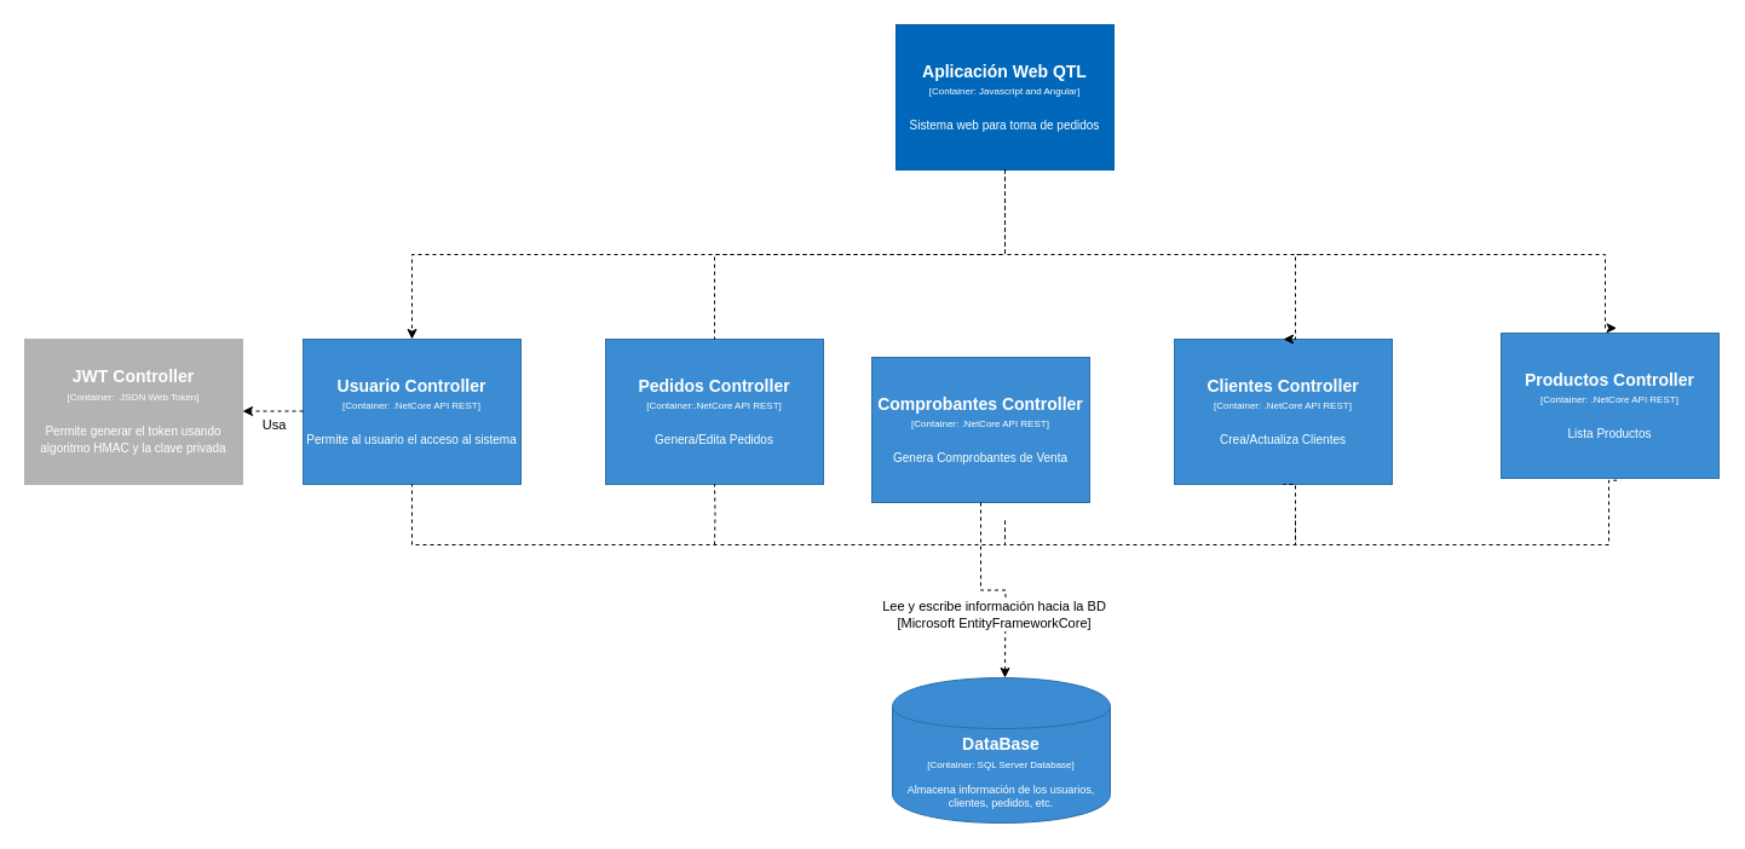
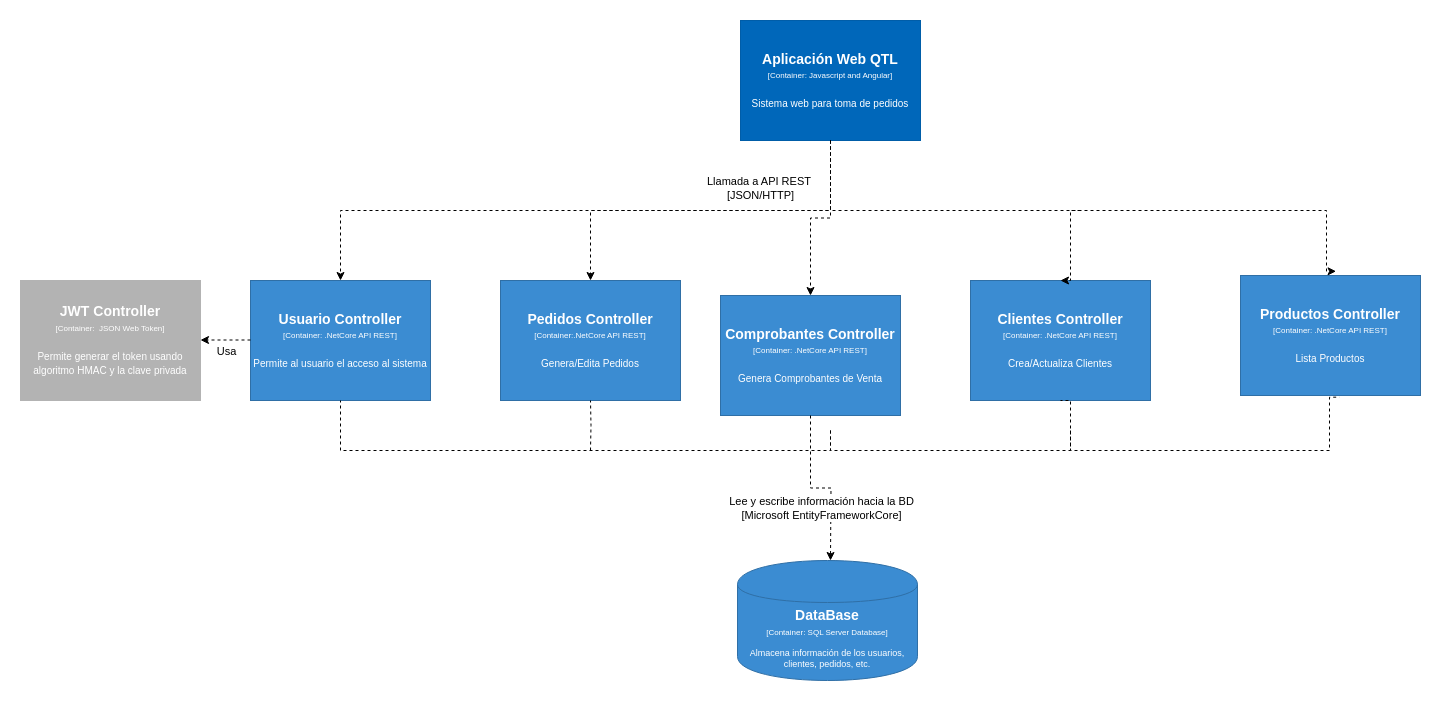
  <mxCell id="0" />
  <mxCell id="1" parent="0" />
  <mxCell id="2" value="&lt;div&gt;&lt;span style=&quot;font-size: 14px&quot;&gt;&lt;b&gt;Aplicación Web QTL&lt;/b&gt;&lt;/span&gt;&lt;/div&gt;&lt;div&gt;&lt;span style=&quot;font-size: 8px&quot;&gt;[Container: Javascript and Angular]&lt;/span&gt;&lt;/div&gt;&lt;div&gt;&lt;span style=&quot;font-size: 8px&quot;&gt;&lt;br&gt;&lt;/span&gt;&lt;/div&gt;&lt;div&gt;&lt;font size=&quot;1&quot;&gt;Sistema web para toma de pedidos&lt;/font&gt;&lt;/div&gt;" style="rounded=0;whiteSpace=wrap;html=1;fillColor=#0067BA;fontColor=#FFFFFF;strokeColor=#005DA8;resizable=0;" parent="1" vertex="1"><mxGeometry x="740" y="20" width="180" height="120" as="geometry" /></mxCell>
  <mxCell id="3" value="&lt;div&gt;&lt;span style=&quot;font-size: 14px&quot;&gt;&lt;b&gt;Comprobantes Controller&lt;/b&gt;&lt;/span&gt;&lt;/div&gt;&lt;div&gt;&lt;span style=&quot;font-size: 8px&quot;&gt;[Container: .NetCore API REST]&lt;/span&gt;&lt;/div&gt;&lt;div&gt;&lt;span style=&quot;font-size: 8px&quot;&gt;&lt;br&gt;&lt;/span&gt;&lt;/div&gt;&lt;div&gt;&lt;font size=&quot;1&quot;&gt;Genera Comprobantes de Venta&lt;/font&gt;&lt;/div&gt;" style="rounded=0;whiteSpace=wrap;html=1;fillColor=#3B8CD2;fontColor=#FFFFFF;strokeColor=#2F6FA6;resizable=0;" parent="1" vertex="1"><mxGeometry x="720" y="295" width="180" height="120" as="geometry" /></mxCell>
  <mxCell id="4" value="&lt;div style=&quot;color: rgb(255 , 255 , 255) ; white-space: normal&quot;&gt;&lt;span style=&quot;font-size: 14px&quot;&gt;&lt;b&gt;DataBase&lt;/b&gt;&lt;/span&gt;&lt;/div&gt;&lt;div style=&quot;color: rgb(255 , 255 , 255) ; font-size: 12px ; white-space: normal&quot;&gt;&lt;font style=&quot;font-size: 8px&quot;&gt;[Container: SQL Server Database]&lt;/font&gt;&lt;/div&gt;&lt;div style=&quot;color: rgb(255 , 255 , 255) ; white-space: normal ; font-size: 8px&quot;&gt;&lt;font style=&quot;line-height: 9.6px&quot;&gt;&lt;br&gt;&lt;/font&gt;&lt;/div&gt;&lt;div style=&quot;color: rgb(255 , 255 , 255) ; white-space: normal&quot;&gt;Almacena información de los usuarios, clientes, pedidos, etc.&lt;/div&gt;" style="shape=cylinder;whiteSpace=wrap;html=1;boundedLbl=1;backgroundOutline=1;strokeColor=#2F6FA6;strokeWidth=1;fillColor=#3B8CD2;fontSize=9;fontColor=#000000;align=center;resizable=0;" parent="1" vertex="1"><mxGeometry x="737" y="560" width="180" height="120" as="geometry" /></mxCell>
  <mxCell id="5" value="&lt;div&gt;&lt;span style=&quot;font-size: 14px&quot;&gt;&lt;b&gt;Clientes Controller&lt;/b&gt;&lt;/span&gt;&lt;/div&gt;&lt;div&gt;&lt;span style=&quot;font-size: 8px&quot;&gt;[Container: .NetCore API REST]&lt;/span&gt;&lt;/div&gt;&lt;div&gt;&lt;span style=&quot;font-size: 8px&quot;&gt;&lt;br&gt;&lt;/span&gt;&lt;/div&gt;&lt;div&gt;&lt;font size=&quot;1&quot;&gt;Crea/Actualiza Clientes&lt;/font&gt;&lt;/div&gt;" style="rounded=0;whiteSpace=wrap;html=1;fillColor=#3B8CD2;fontColor=#FFFFFF;strokeColor=#2F6FA6;resizable=0;" parent="1" vertex="1"><mxGeometry x="970" y="280" width="180" height="120" as="geometry" /></mxCell>
  <mxCell id="6" value="&lt;div&gt;&lt;span style=&quot;font-size: 14px&quot;&gt;&lt;b&gt;Pedidos Controller&lt;/b&gt;&lt;/span&gt;&lt;/div&gt;&lt;div&gt;&lt;span style=&quot;font-size: 8px&quot;&gt;[Container:.NetCore API REST]&lt;/span&gt;&lt;/div&gt;&lt;div&gt;&lt;span style=&quot;font-size: 8px&quot;&gt;&lt;br&gt;&lt;/span&gt;&lt;/div&gt;&lt;div&gt;&lt;font size=&quot;1&quot;&gt;Genera/Edita Pedidos&lt;/font&gt;&lt;/div&gt;" style="rounded=0;whiteSpace=wrap;html=1;fillColor=#3B8CD2;fontColor=#FFFFFF;strokeColor=#2F6FA6;resizable=0;" parent="1" vertex="1"><mxGeometry x="500" y="280" width="180" height="120" as="geometry" /></mxCell>
  <mxCell id="7" value="&lt;div&gt;&lt;span style=&quot;font-size: 14px&quot;&gt;&lt;b&gt;Productos Controller&lt;/b&gt;&lt;/span&gt;&lt;/div&gt;&lt;div&gt;&lt;span style=&quot;font-size: 8px&quot;&gt;[Container: .NetCore API REST]&lt;/span&gt;&lt;/div&gt;&lt;div&gt;&lt;span style=&quot;font-size: 8px&quot;&gt;&lt;br&gt;&lt;/span&gt;&lt;/div&gt;&lt;div&gt;&lt;font size=&quot;1&quot;&gt;Lista Productos&lt;/font&gt;&lt;/div&gt;" style="rounded=0;whiteSpace=wrap;html=1;fillColor=#3B8CD2;fontColor=#FFFFFF;strokeColor=#2F6FA6;resizable=0;" parent="1" vertex="1"><mxGeometry x="1240" y="275" width="180" height="120" as="geometry" /></mxCell>
  <mxCell id="8" value="&lt;div&gt;&lt;span style=&quot;font-size: 14px&quot;&gt;&lt;b&gt;Usuario Controller&lt;/b&gt;&lt;/span&gt;&lt;/div&gt;&lt;div&gt;&lt;span style=&quot;font-size: 8px&quot;&gt;[Container: .NetCore API REST]&lt;/span&gt;&lt;/div&gt;&lt;div&gt;&lt;span style=&quot;font-size: 8px&quot;&gt;&lt;br&gt;&lt;/span&gt;&lt;/div&gt;&lt;div&gt;&lt;font size=&quot;1&quot;&gt;Permite al usuario el acceso al sistema&lt;/font&gt;&lt;/div&gt;" style="rounded=0;whiteSpace=wrap;html=1;fillColor=#3B8CD2;fontColor=#FFFFFF;strokeColor=#2F6FA6;resizable=0;" parent="1" vertex="1"><mxGeometry x="250" y="280" width="180" height="120" as="geometry" /></mxCell>
  <mxCell id="9" value="&lt;div&gt;&lt;span style=&quot;font-size: 14px&quot;&gt;&lt;b&gt;JWT Controller&lt;/b&gt;&lt;/span&gt;&lt;/div&gt;&lt;div&gt;&lt;span style=&quot;font-size: 8px&quot;&gt;[Container:&amp;nbsp; JSON Web Token]&lt;/span&gt;&lt;/div&gt;&lt;div&gt;&lt;span style=&quot;font-size: 8px&quot;&gt;&lt;br&gt;&lt;/span&gt;&lt;/div&gt;&lt;div&gt;&lt;font size=&quot;1&quot;&gt;Permite generar el token usando algoritmo HMAC y la clave privada&lt;/font&gt;&lt;/div&gt;" style="rounded=0;whiteSpace=wrap;html=1;fillColor=#B3B3B3;fontColor=#FFFFFF;strokeColor=#B3B3B3;resizable=0;" parent="1" vertex="1"><mxGeometry x="20" y="280" width="180" height="120" as="geometry" /></mxCell>
+ <mxCell id="10" value="" style="endArrow=classic;html=1;rounded=0;dashed=1;edgeStyle=orthogonalEdgeStyle;exitX=0.5;exitY=1;exitDx=0;exitDy=0;entryX=0.5;entryY=0;entryDx=0;entryDy=0;" parent="1" source="2" target="3" edge="1"><mxGeometry relative="1" as="geometry"><mxPoint x="520" y="340" as="sourcePoint" /><mxPoint x="620" y="340" as="targetPoint" /></mxGeometry></mxCell>
+ <mxCell id="11" value="Llamada a API REST&amp;nbsp;&lt;br&gt;[JSON/HTTP]" style="edgeLabel;resizable=0;html=1;align=center;verticalAlign=middle;strokeColor=#B3B3B3;fillColor=#B3B3B3;" parent="10" connectable="0" vertex="1"><mxGeometry relative="1" as="geometry"><mxPoint x="-60" y="-30" as="offset" /></mxGeometry></mxCell>
  <mxCell id="12" value="" style="endArrow=classic;html=1;rounded=0;dashed=1;edgeStyle=orthogonalEdgeStyle;exitX=0.5;exitY=1;exitDx=0;exitDy=0;entryX=0.5;entryY=0;entryDx=0;entryDy=0;" parent="1" source="3" edge="1"><mxGeometry relative="1" as="geometry"><mxPoint x="720" y="470" as="sourcePoint" /><mxPoint x="830" y="560" as="targetPoint" /></mxGeometry></mxCell>
  <mxCell id="13" value="Lee y escribe información hacia la BD&lt;br&gt;[Microsoft EntityFrameworkCore]" style="edgeLabel;resizable=0;html=1;align=center;verticalAlign=middle;strokeColor=#B3B3B3;fillColor=#B3B3B3;" parent="12" connectable="0" vertex="1"><mxGeometry relative="1" as="geometry"><mxPoint y="20" as="offset" /></mxGeometry></mxCell>
  <mxCell id="14" value="" style="endArrow=none;dashed=1;html=1;rounded=0;edgeStyle=orthogonalEdgeStyle;entryX=0.5;entryY=1;entryDx=0;entryDy=0;" parent="1" target="8" edge="1"><mxGeometry width="50" height="50" relative="1" as="geometry"><mxPoint x="830" y="430" as="sourcePoint" /><mxPoint x="440" y="450" as="targetPoint" /><Array as="points"><mxPoint x="830" y="450" /><mxPoint x="340" y="450" /></Array></mxGeometry></mxCell>
  <mxCell id="15" value="" style="endArrow=none;dashed=1;html=1;rounded=0;edgeStyle=orthogonalEdgeStyle;entryX=0.5;entryY=1;entryDx=0;entryDy=0;" parent="1" target="5" edge="1"><mxGeometry width="50" height="50" relative="1" as="geometry"><mxPoint x="830" y="430" as="sourcePoint" /><mxPoint x="1080" y="430" as="targetPoint" /><Array as="points"><mxPoint x="830" y="450" /><mxPoint x="1070" y="450" /></Array></mxGeometry></mxCell>
  <mxCell id="16" value="" style="endArrow=none;dashed=1;html=1;rounded=0;edgeStyle=orthogonalEdgeStyle;entryX=0.5;entryY=1;entryDx=0;entryDy=0;" parent="1" target="6" edge="1"><mxGeometry width="50" height="50" relative="1" as="geometry"><mxPoint x="590" y="450" as="sourcePoint" /><mxPoint x="590" y="410" as="targetPoint" /></mxGeometry></mxCell>
  <mxCell id="17" value="" style="endArrow=none;dashed=1;html=1;rounded=0;edgeStyle=orthogonalEdgeStyle;entryX=0.549;entryY=1.014;entryDx=0;entryDy=0;entryPerimeter=0;" parent="1" target="7" edge="1"><mxGeometry width="50" height="50" relative="1" as="geometry"><mxPoint x="1070" y="430" as="sourcePoint" /><mxPoint x="1330" y="410" as="targetPoint" /><Array as="points"><mxPoint x="1070" y="450" /><mxPoint x="1329" y="450" /></Array></mxGeometry></mxCell>
- <mxCell id="18" value="" style="endArrow=none;html=1;rounded=0;dashed=1;edgeStyle=orthogonalEdgeStyle;exitX=0.5;exitY=1;exitDx=0;exitDy=0;entryX=0.5;entryY=0;entryDx=0;entryDy=0;" parent="1" source="2" target="6" edge="1"><mxGeometry relative="1" as="geometry"><mxPoint x="820" y="170" as="sourcePoint" /><mxPoint x="630" y="200" as="targetPoint" /><Array as="points"><mxPoint x="830" y="210" /><mxPoint x="590" y="210" /></Array></mxGeometry></mxCell>
+ <mxCell id="18" value="" style="endArrow=classic;html=1;rounded=0;dashed=1;edgeStyle=orthogonalEdgeStyle;exitX=0.5;exitY=1;exitDx=0;exitDy=0;entryX=0.5;entryY=0;entryDx=0;entryDy=0;" parent="1" source="2" target="6" edge="1"><mxGeometry relative="1" as="geometry"><mxPoint x="820" y="170" as="sourcePoint" /><mxPoint x="630" y="200" as="targetPoint" /><Array as="points"><mxPoint x="830" y="210" /><mxPoint x="590" y="210" /></Array></mxGeometry></mxCell>
  <mxCell id="19" value="" style="endArrow=classic;html=1;rounded=0;dashed=1;edgeStyle=orthogonalEdgeStyle;exitX=0.5;exitY=1;exitDx=0;exitDy=0;entryX=0.5;entryY=0;entryDx=0;entryDy=0;" parent="1" source="2" target="8" edge="1"><mxGeometry relative="1" as="geometry"><mxPoint x="350" y="190" as="sourcePoint" /><mxPoint x="450" y="190" as="targetPoint" /><Array as="points"><mxPoint x="830" y="210" /><mxPoint x="340" y="210" /></Array></mxGeometry></mxCell>
  <mxCell id="20" value="" style="endArrow=classic;html=1;rounded=0;dashed=1;edgeStyle=orthogonalEdgeStyle;exitX=0.5;exitY=1;exitDx=0;exitDy=0;entryX=0.531;entryY=-0.035;entryDx=0;entryDy=0;entryPerimeter=0;" parent="1" source="2" target="7" edge="1"><mxGeometry relative="1" as="geometry"><mxPoint x="1190" y="200" as="sourcePoint" /><mxPoint x="1290" y="200" as="targetPoint" /><Array as="points"><mxPoint x="830" y="210" /><mxPoint x="1326" y="210" /></Array></mxGeometry></mxCell>
  <mxCell id="21" value="" style="endArrow=classic;html=1;rounded=0;dashed=1;edgeStyle=orthogonalEdgeStyle;entryX=0.5;entryY=0;entryDx=0;entryDy=0;" parent="1" target="5" edge="1"><mxGeometry relative="1" as="geometry"><mxPoint x="1080" y="210" as="sourcePoint" /><mxPoint x="760" y="410" as="targetPoint" /><Array as="points"><mxPoint x="1070" y="210" /></Array></mxGeometry></mxCell>
  <mxCell id="22" value="" style="endArrow=classic;html=1;rounded=0;dashed=1;edgeStyle=orthogonalEdgeStyle;exitX=0;exitY=0.5;exitDx=0;exitDy=0;entryX=1;entryY=0.5;entryDx=0;entryDy=0;" parent="1" edge="1"><mxGeometry relative="1" as="geometry"><mxPoint x="250" y="339.5" as="sourcePoint" /><mxPoint x="200" y="339.5" as="targetPoint" /></mxGeometry></mxCell>
  <mxCell id="23" value="Usa" style="edgeLabel;resizable=0;html=1;align=center;verticalAlign=middle;strokeColor=#B3B3B3;fillColor=#B3B3B3;" parent="22" connectable="0" vertex="1"><mxGeometry relative="1" as="geometry"><mxPoint y="11" as="offset" /></mxGeometry></mxCell>
